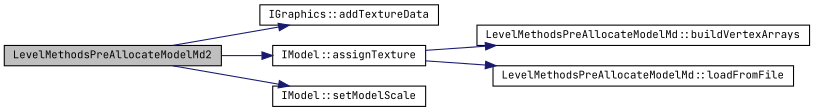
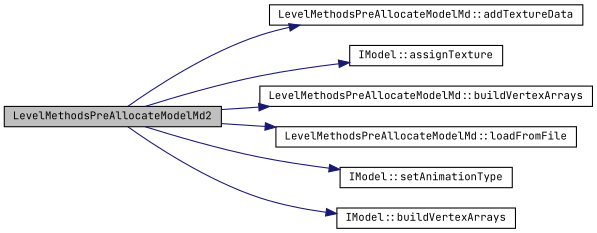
  digraph {
    fontname="JetBrains Mono"
    rankdir=LR
    node [color=black fillcolor=white fontname="JetBrains Mono" fontsize=10 shape=record style=filled]
    edge [color=midnightblue fontname="JetBrains Mono" fontsize=10 labelfontname=Helvetica labelfontsize=10 style=solid]
    n1 [fillcolor=grey75 fontcolor=black height=0.2 label=LevelMethodsPreAllocateModelMd2 width=0.4]
-   n2 [height=0.2 label="IGraphics::addTextureData" width=0.4]
+   n2 [height=0.2 label="LevelMethodsPreAllocateModelMd::addTextureData" width=0.4]
    n3 [height=0.2 label="IModel::assignTexture" width=0.4]
    n4 [height=0.2 label="LevelMethodsPreAllocateModelMd::buildVertexArrays" width=0.4]
    n5 [height=0.2 label="LevelMethodsPreAllocateModelMd::loadFromFile" width=0.4]
-   n7 [height=0.2 label="IModel::setModelScale" width=0.4]
+   n6 [height=0.2 label="IModel::setAnimationType" width=0.4]
+   n7 [height=0.2 label="IModel::buildVertexArrays" width=0.4]
    n1 -> n2
    n1 -> n3
-   n3 -> n4
-   n3 -> n5
+   n1 -> n4
+   n1 -> n5
+   n1 -> n6
    n1 -> n7
  }
